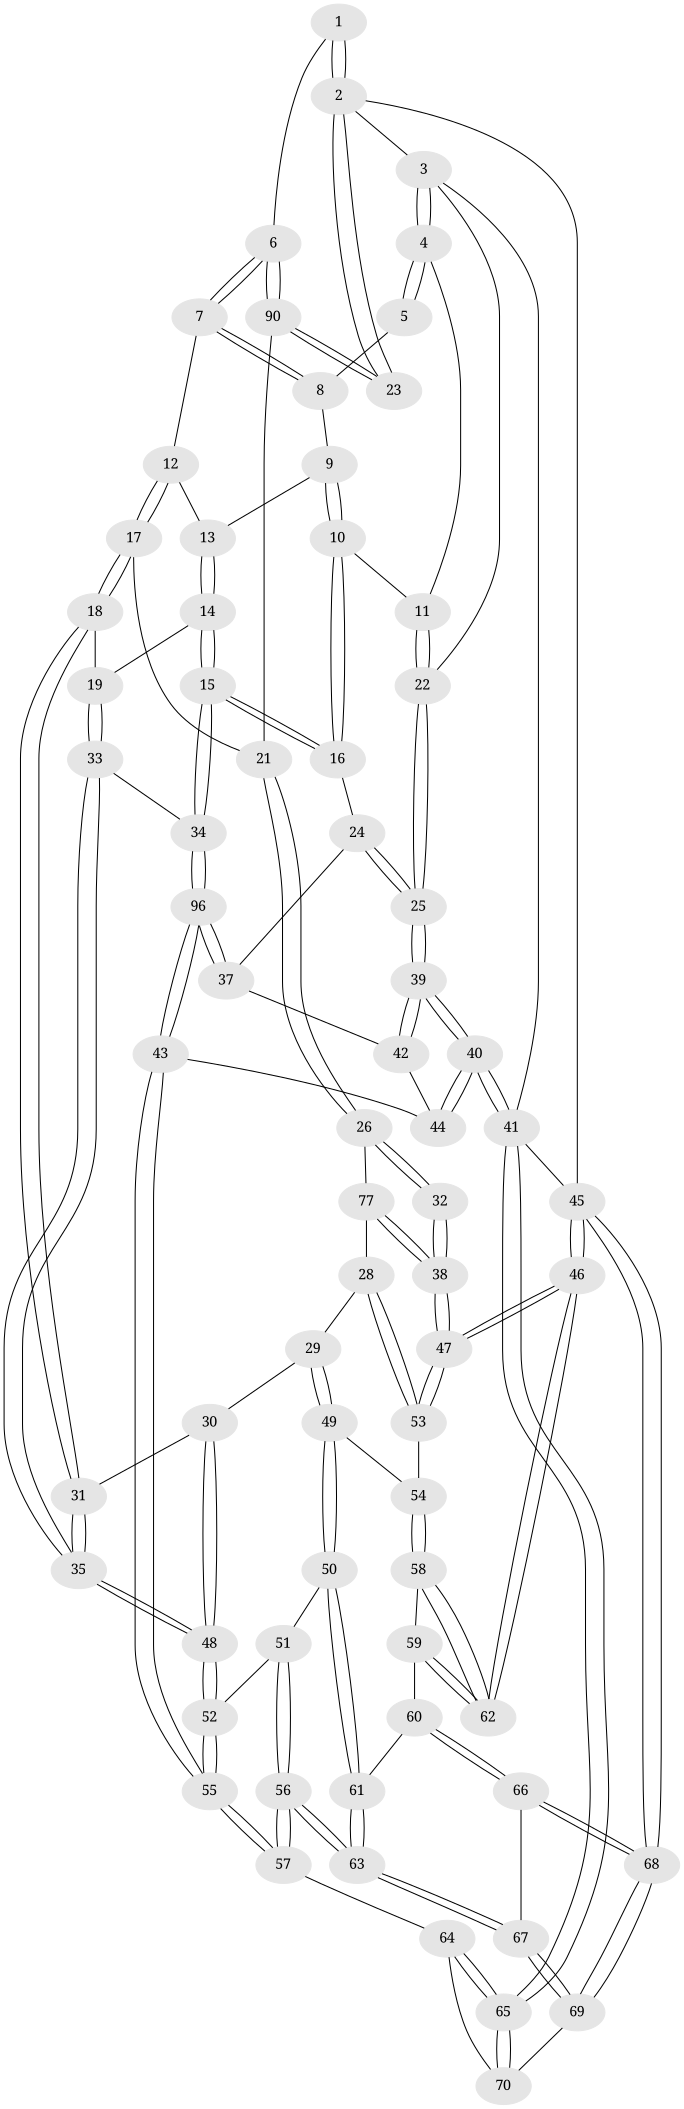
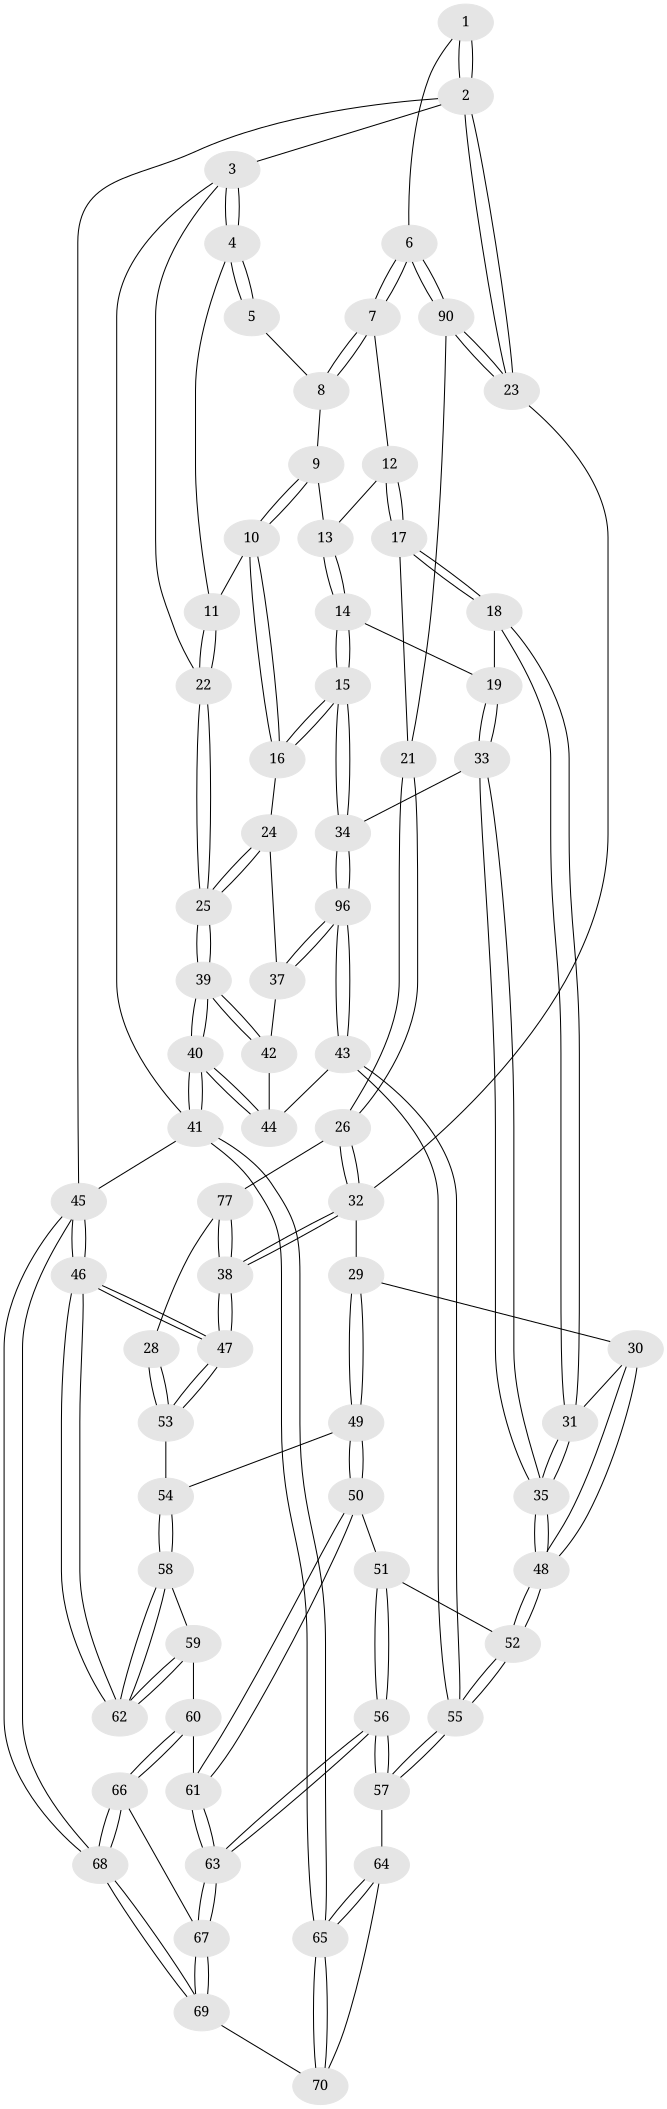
  graph {
    fontname="Noto Serif"
    node [color=gray90 fontname="Noto Serif" style=filled]
    edge [fontname="Noto Serif"]
    1
    2
    6
    3
    23
    45
    7
    n8 [label=90]
    4
    22
    41
    32
    46
    68
    5
    11
    25
    65
    8
    9
    12
    21
    13
    17
    10
    16
    14
    24
    18
    15
    19
    34
    33
    n34 [label=96]
    37
    31
    26
    35
    n39 [label=77]
    39
    38
    42
    40
    28
    29
    53
    47
    30
    49
    54
    48
    50
    52
    43
    44
    55
    70
    57
    62
    69
    51
    61
    58
    56
    63
    59
    64
    67
    60
    66
    1 -- 2
    1 -- 2
    1 -- 6
    2 -- 3
    2 -- 23
    2 -- 23
    2 -- 45
    6 -- 7
    6 -- 7
    6 -- n8
    6 -- n8
    3 -- 4
    3 -- 4
    3 -- 22
    3 -- 41
+   23 -- 32
    45 -- 46
    45 -- 46
    45 -- 68
    45 -- 68
    7 -- 8
    7 -- 8
    7 -- 12
    n8 -- 23
    n8 -- 23
    n8 -- 21
    4 -- 5
    4 -- 5
    4 -- 11
    22 -- 25
    22 -- 25
    41 -- 45
    41 -- 65
    41 -- 65
    32 -- 38
    32 -- 38
    46 -- 47
    46 -- 47
    46 -- 62
    46 -- 62
    68 -- 69
    68 -- 69
    5 -- 8
    11 -- 22
    11 -- 22
    25 -- 39
    25 -- 39
    65 -- 70
    65 -- 70
    8 -- 9
    9 -- 13
    9 -- 10
    9 -- 10
    12 -- 13
    12 -- 17
    12 -- 17
    21 -- 26
    21 -- 26
    13 -- 14
    13 -- 14
    17 -- 21
    17 -- 18
    17 -- 18
    10 -- 11
    10 -- 16
    10 -- 16
    16 -- 24
    14 -- 15
    14 -- 15
    14 -- 19
    24 -- 25
    24 -- 25
    24 -- 37
    18 -- 19
    18 -- 31
    18 -- 31
    15 -- 16
    15 -- 16
    15 -- 34
    15 -- 34
    19 -- 33
    19 -- 33
    34 -- n34
    34 -- n34
    33 -- 34
    33 -- 35
    33 -- 35
    n34 -- 37
    n34 -- 37
    n34 -- 43
    n34 -- 43
    37 -- 42
    31 -- 35
    31 -- 35
    26 -- 32
    26 -- 32
    26 -- n39
    35 -- 48
    35 -- 48
    n39 -- 38
    n39 -- 38
    n39 -- 28
    39 -- 42
    39 -- 42
    39 -- 40
    39 -- 40
    38 -- 47
    38 -- 47
    42 -- 44
    40 -- 41
    40 -- 41
    40 -- 44
    40 -- 44
-   28 -- 29
+   32 -- 29
    28 -- 53
    28 -- 53
    29 -- 30
    29 -- 49
    29 -- 49
    53 -- 54
    47 -- 53
    47 -- 53
    30 -- 31
    30 -- 48
    30 -- 48
    49 -- 54
    49 -- 50
    49 -- 50
    54 -- 58
    54 -- 58
    48 -- 52
    48 -- 52
    50 -- 51
    50 -- 61
    50 -- 61
    52 -- 55
    52 -- 55
    43 -- 44
    43 -- 55
    43 -- 55
    55 -- 57
    55 -- 57
    57 -- 64
    69 -- 70
    51 -- 52
    51 -- 56
    51 -- 56
    61 -- 63
    61 -- 63
    58 -- 62
    58 -- 62
    58 -- 59
    56 -- 57
    56 -- 57
    56 -- 63
    56 -- 63
    63 -- 67
    63 -- 67
    59 -- 62
    59 -- 62
    59 -- 60
    64 -- 65
    64 -- 65
    64 -- 70
    67 -- 69
    67 -- 69
    60 -- 61
    60 -- 66
    60 -- 66
    66 -- 68
    66 -- 68
    66 -- 67
  }
